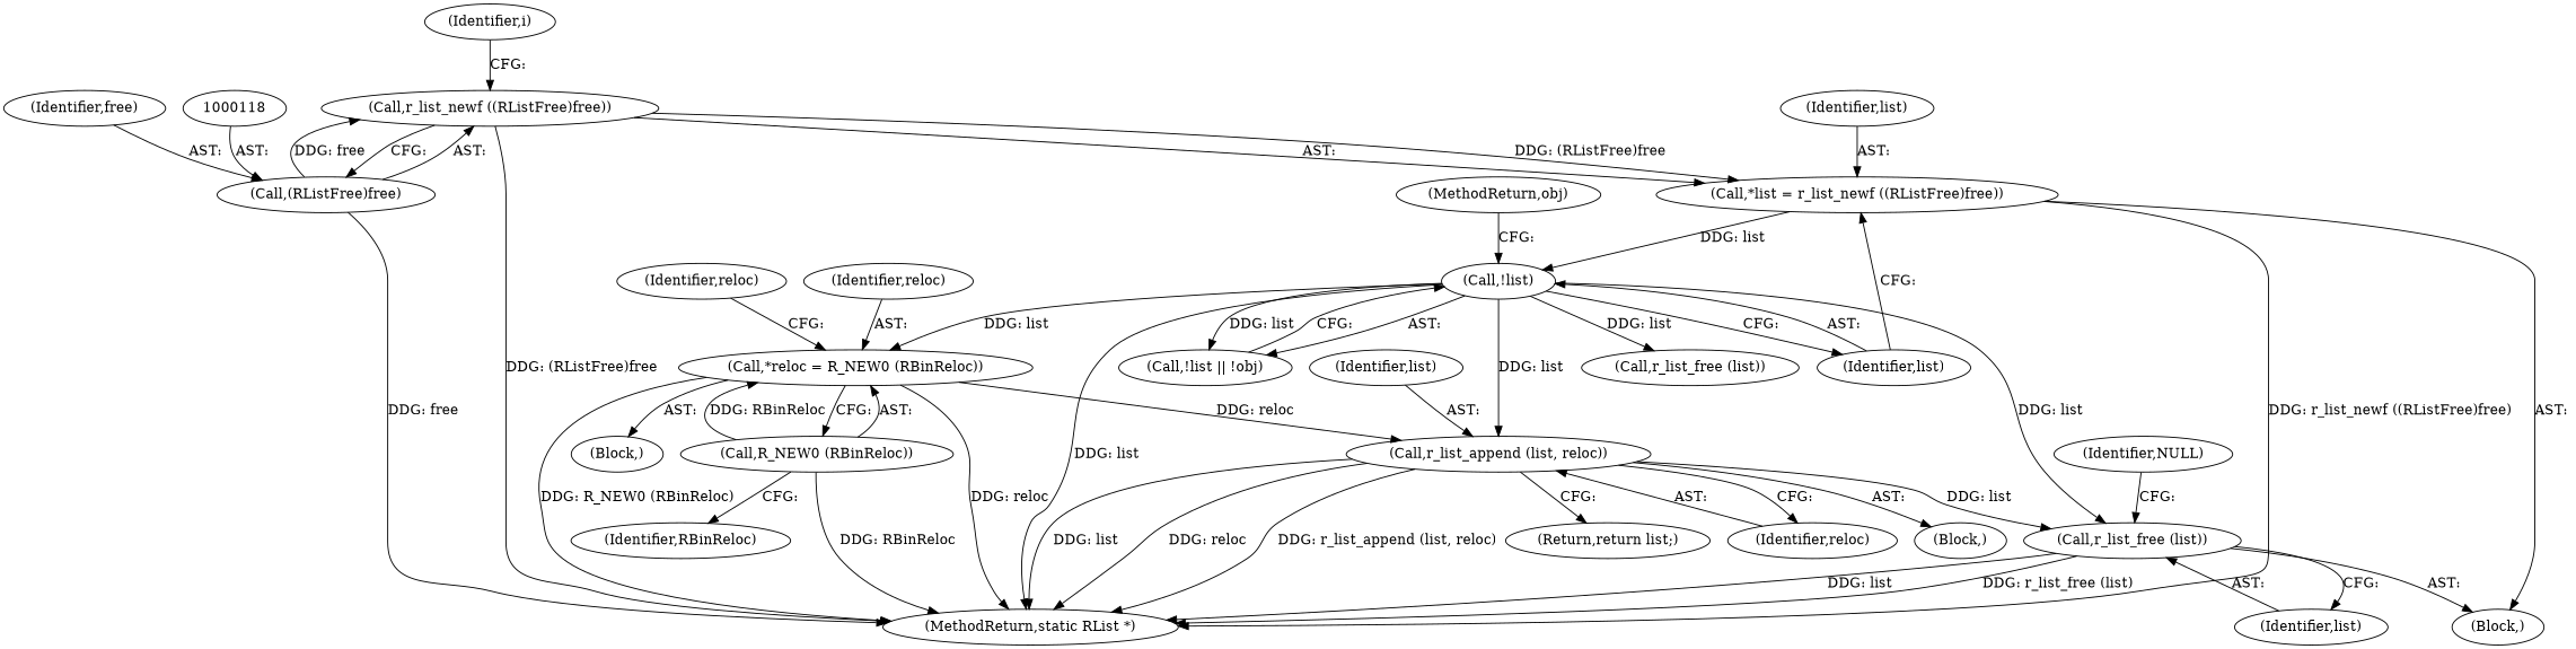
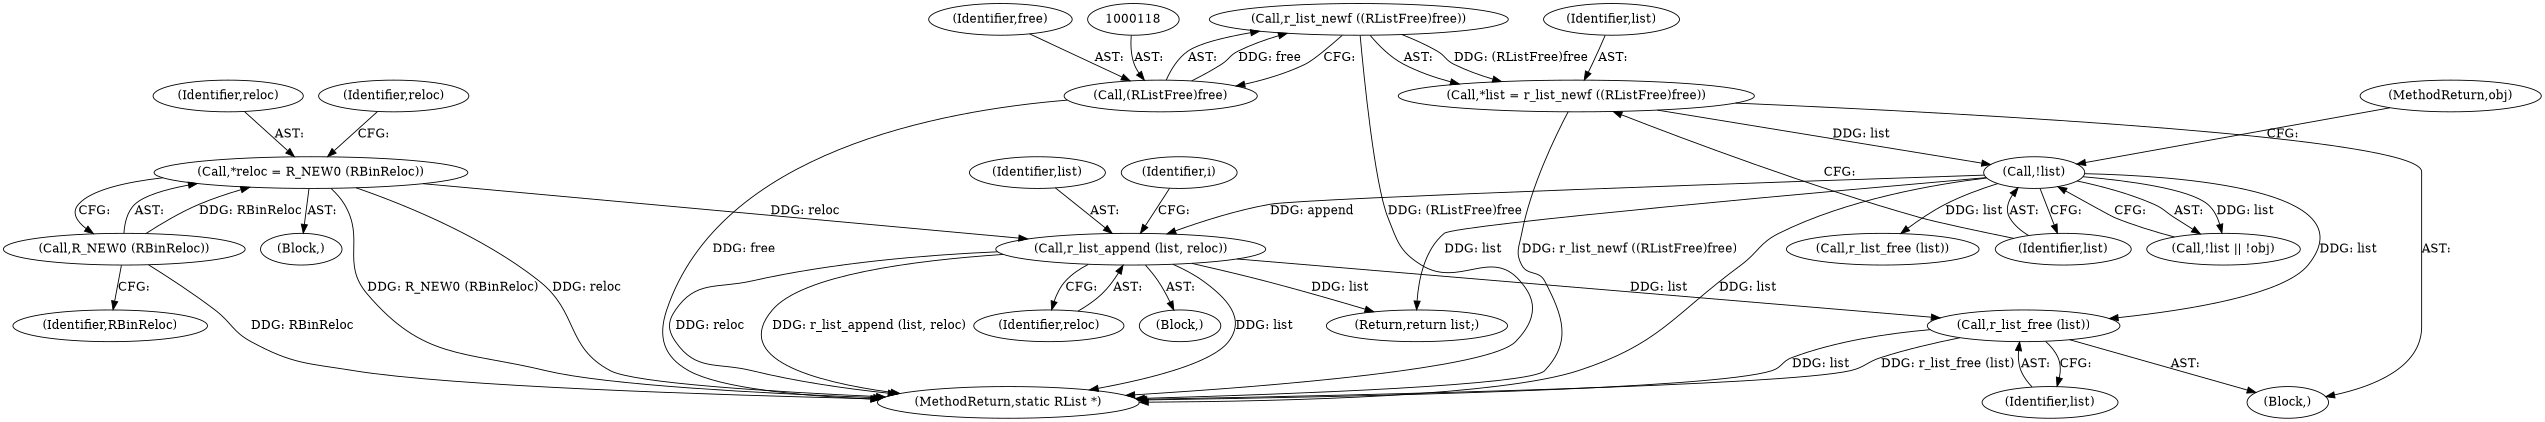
  digraph {
    n1 [label="(Call,r_list_free (list))"]
    n2 [label="(Identifier,list)"]
    n3 [label="(Block,)"]
    n4 [label="(MethodReturn,static RList *)"]
    n5 [label="(Call,!list)"]
    n6 [label="(Call,r_list_append (list, reloc))"]
    n7 [label="(Return,return list;)"]
    n8 [label="(Call,r_list_free (list))"]
    n9 [label="(Call,!list || !obj)"]
    n10 [label="(Identifier,list)"]
    n11 [label="(Identifier,reloc)"]
    n12 [label="(Block,)"]
    n13 [label="(Call,*list = r_list_newf ((RListFree)free))"]
    n14 [label="(Call,r_list_newf ((RListFree)free))"]
    n15 [label="(Call,(RListFree)free)"]
    n16 [label="(Identifier,free)"]
    n17 [label="(Call,*reloc = R_NEW0 (RBinReloc))"]
    n18 [label="(Call,R_NEW0 (RBinReloc))"]
    n19 [label="(Block,)"]
    n20 [label="(Identifier,RBinReloc)"]
    n21 [label="(Identifier,list)"]
    n22 [label="(MethodReturn,obj)"]
-   n23 [label="(Identifier,NULL)"]
    n24 [label="(Identifier,i)"]
    n25 [label="(Identifier,reloc)"]
    n26 [label="(Identifier,list)"]
    n27 [label="(Identifier,reloc)"]
    1000118
    n1 -> n2 [label="CFG: "]
    n1 -> n3 [label="AST: "]
    n1 -> n4 [label="DDG: list"]
    n1 -> n4 [label="DDG: r_list_free (list)"]
    n2 -> n1 [label="AST: "]
    n5 -> n1 [label="DDG: list"]
    n5 -> n4 [label="DDG: list"]
-   n5 -> n6 [label="DDG: list"]
-   n5 -> n17 [label="DDG: list"]
+   n5 -> n6 [label="DDG: append"]
+   n5 -> n7 [label="DDG: list"]
    n5 -> n8 [label="DDG: list"]
    n5 -> n9 [label="AST: "]
    n5 -> n9 [label="DDG: list"]
    n5 -> n10 [label="CFG: "]
    n6 -> n1 [label="DDG: list"]
    n6 -> n4 [label="DDG: reloc"]
    n6 -> n4 [label="DDG: r_list_append (list, reloc)"]
    n6 -> n4 [label="DDG: list"]
-   n6 -> n7 [label="CFG: "]
+   n6 -> n7 [label="DDG: list"]
    n6 -> n11 [label="CFG: "]
    n6 -> n12 [label="AST: "]
    n9 -> n5 [label="CFG: "]
    n10 -> n5 [label="AST: "]
    n10 -> n13 [label="CFG: "]
    n11 -> n6 [label="AST: "]
    n13 -> n3 [label="AST: "]
    n13 -> n4 [label="DDG: r_list_newf ((RListFree)free)"]
    n13 -> n5 [label="DDG: list"]
    n14 -> n4 [label="DDG: (RListFree)free"]
    n14 -> n13 [label="AST: "]
    n14 -> n13 [label="DDG: (RListFree)free"]
    n14 -> n15 [label="CFG: "]
    n15 -> n4 [label="DDG: free"]
    n15 -> n14 [label="AST: "]
    n15 -> n14 [label="DDG: free"]
    n16 -> n15 [label="AST: "]
    n17 -> n4 [label="DDG: R_NEW0 (RBinReloc)"]
    n17 -> n4 [label="DDG: reloc"]
    n17 -> n6 [label="DDG: reloc"]
    n17 -> n18 [label="CFG: "]
    n17 -> n19 [label="AST: "]
    n18 -> n4 [label="DDG: RBinReloc"]
    n18 -> n17 [label="AST: "]
    n18 -> n17 [label="DDG: RBinReloc"]
    n18 -> n20 [label="CFG: "]
    n21 -> n6 [label="AST: "]
    n22 -> n5 [label="CFG: "]
-   n23 -> n1 [label="CFG: "]
-   n24 -> n14 [label="CFG: "]
+   n24 -> n6 [label="CFG: "]
    n25 -> n17 [label="CFG: "]
    n26 -> n13 [label="AST: "]
    n27 -> n17 [label="AST: "]
    1000118 -> n15 [label="AST: "]
  }
